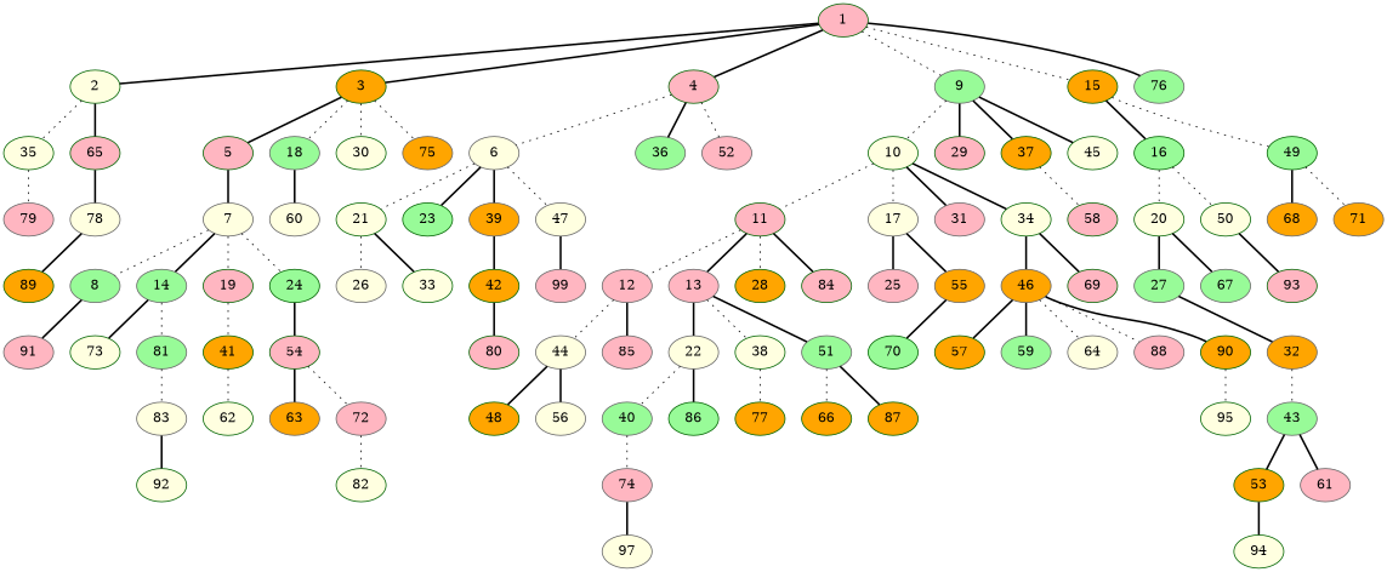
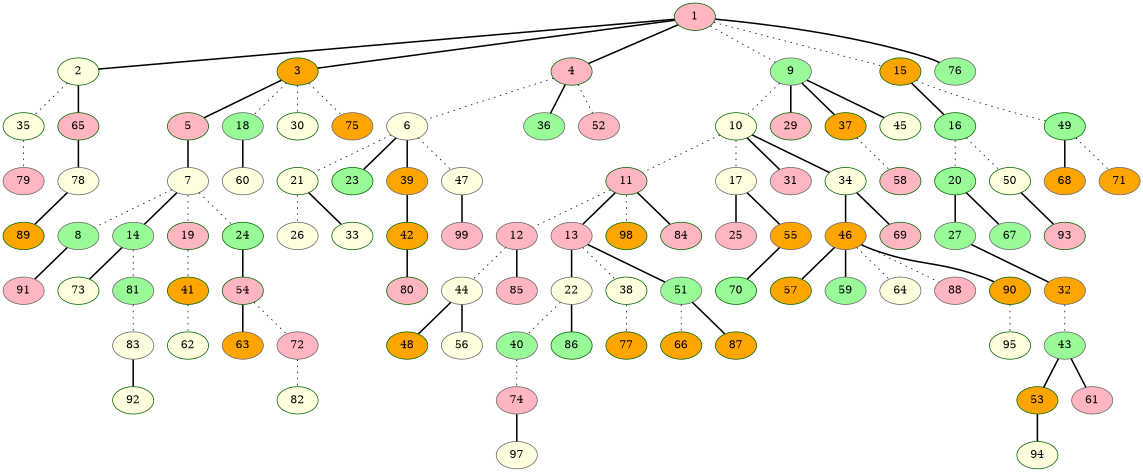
  graph {
    node [color=darkgreen fillcolor=lightyellow style=filled]
    edge [style=bold]
    1 [fillcolor=lightpink]
    2
    3 [fillcolor=orange]
    4 [fillcolor=lightpink]
    9 [color=gray40 fillcolor=palegreen]
    15 [fillcolor=orange]
    76 [color=gray40 fillcolor=palegreen]
    35
    65 [fillcolor=lightpink]
    5 [fillcolor=lightpink]
    18 [color=gray40 fillcolor=palegreen]
    30
    75 [color=gray40 fillcolor=orange]
    6 [color=gray40]
    36 [color=gray40 fillcolor=palegreen]
    52 [color=gray40 fillcolor=lightpink]
    10
    29 [fillcolor=lightpink]
    37 [fillcolor=orange]
    45
    16 [fillcolor=palegreen]
    49 [fillcolor=palegreen]
    79 [color=gray40 fillcolor=lightpink]
    78 [color=gray40]
    7 [color=gray40]
    60 [color=gray40]
    21
    23 [fillcolor=palegreen]
    39 [color=gray40 fillcolor=orange]
    47 [color=gray40]
    8 [color=gray40 fillcolor=palegreen]
    14 [color=gray40 fillcolor=palegreen]
    19 [fillcolor=lightpink]
    24 [fillcolor=palegreen]
    26 [color=gray40]
    33
    42 [fillcolor=orange]
    n38 [color=gray40 fillcolor=lightpink label=99]
    91 [color=gray40 fillcolor=lightpink]
    73
    81 [color=gray40 fillcolor=palegreen]
    41 [fillcolor=orange]
    54 [fillcolor=lightpink]
    11 [fillcolor=lightpink]
    17 [color=gray40]
    31 [color=gray40 fillcolor=lightpink]
    34
    58 [fillcolor=lightpink]
    12 [color=gray40 fillcolor=lightpink]
    13 [color=gray40 fillcolor=lightpink]
-   28 [fillcolor=orange]
+   28 [fillcolor=orange label=98]
    84 [fillcolor=lightpink]
    25 [color=gray40 fillcolor=lightpink]
    55 [color=gray40 fillcolor=orange]
    46 [color=gray40 fillcolor=orange]
    69 [fillcolor=lightpink]
    44 [color=gray40]
    85 [color=gray40 fillcolor=lightpink]
    22 [color=gray40]
    38
    51 [color=gray40 fillcolor=palegreen]
    48 [fillcolor=orange]
    56 [color=gray40]
    40 [color=gray40 fillcolor=palegreen]
    86 [fillcolor=palegreen]
    77 [fillcolor=orange]
    66 [fillcolor=orange]
    87 [fillcolor=orange]
    83 [color=gray40]
-   20
+   20 [fillcolor=palegreen]
    50
    68 [color=gray40 fillcolor=orange]
    71 [color=gray40 fillcolor=orange]
    27 [color=gray40 fillcolor=palegreen]
    67 [color=gray40 fillcolor=palegreen]
    93 [fillcolor=lightpink]
    70 [fillcolor=palegreen]
    62
    32 [color=gray40 fillcolor=orange]
    74 [color=gray40 fillcolor=lightpink]
    63 [color=gray40 fillcolor=orange]
    72 [color=gray40 fillcolor=lightpink]
    43 [color=gray40 fillcolor=palegreen]
    53 [fillcolor=orange]
    61 [color=gray40 fillcolor=lightpink]
    57 [fillcolor=orange]
    59 [color=gray40 fillcolor=palegreen]
    64 [color=gray40]
    88 [color=gray40 fillcolor=lightpink]
    90 [fillcolor=orange]
    80 [fillcolor=lightpink]
    97 [color=gray40]
    94
    95
    82
    89 [fillcolor=orange]
    92
    1 -- 2
    1 -- 3
    1 -- 4
    1 -- 9 [style=dotted]
    1 -- 15 [style=dotted]
    1 -- 76
    2 -- 35 [style=dotted]
    2 -- 65
    3 -- 5
    3 -- 18 [style=dotted]
    3 -- 30 [style=dotted]
    3 -- 75 [style=dotted]
    4 -- 6 [style=dotted]
    4 -- 36
    4 -- 52 [style=dotted]
    9 -- 10 [style=dotted]
    9 -- 29
    9 -- 37
    9 -- 45
    15 -- 16
    15 -- 49 [style=dotted]
    35 -- 79 [style=dotted]
    65 -- 78
    5 -- 7
    18 -- 60
    6 -- 21 [style=dotted]
    6 -- 23
    6 -- 39
    6 -- 47 [style=dotted]
    10 -- 11 [style=dotted]
    10 -- 17 [style=dotted]
    10 -- 31
    10 -- 34
    37 -- 58 [style=dotted]
    16 -- 20 [style=dotted]
    16 -- 50 [style=dotted]
    49 -- 68
    49 -- 71 [style=dotted]
    78 -- 89
    7 -- 8 [style=dotted]
    7 -- 14
    7 -- 19 [style=dotted]
    7 -- 24 [style=dotted]
    21 -- 26 [style=dotted]
    21 -- 33
    39 -- 42
    47 -- n38
    8 -- 91
    14 -- 73
    14 -- 81 [style=dotted]
    19 -- 41 [style=dotted]
    24 -- 54
    42 -- 80
    81 -- 83 [style=dotted]
    41 -- 62 [style=dotted]
    54 -- 63
    54 -- 72 [style=dotted]
    11 -- 12 [style=dotted]
    11 -- 13
    11 -- 28 [style=dotted]
    11 -- 84
    17 -- 25
    17 -- 55
    34 -- 46
    34 -- 69
    12 -- 44 [style=dotted]
    12 -- 85
    13 -- 22
    13 -- 38 [style=dotted]
    13 -- 51
    55 -- 70
    46 -- 57
    46 -- 59
    46 -- 64 [style=dotted]
    46 -- 88 [style=dotted]
    46 -- 90
    44 -- 48
    44 -- 56
    22 -- 40 [style=dotted]
    22 -- 86
    38 -- 77 [style=dotted]
    51 -- 66 [style=dotted]
    51 -- 87
    40 -- 74 [style=dotted]
    83 -- 92
    20 -- 27
    20 -- 67
    50 -- 93
    27 -- 32
    32 -- 43 [style=dotted]
    74 -- 97
    72 -- 82 [style=dotted]
    43 -- 53
    43 -- 61
    53 -- 94
    90 -- 95 [style=dotted]
  }
